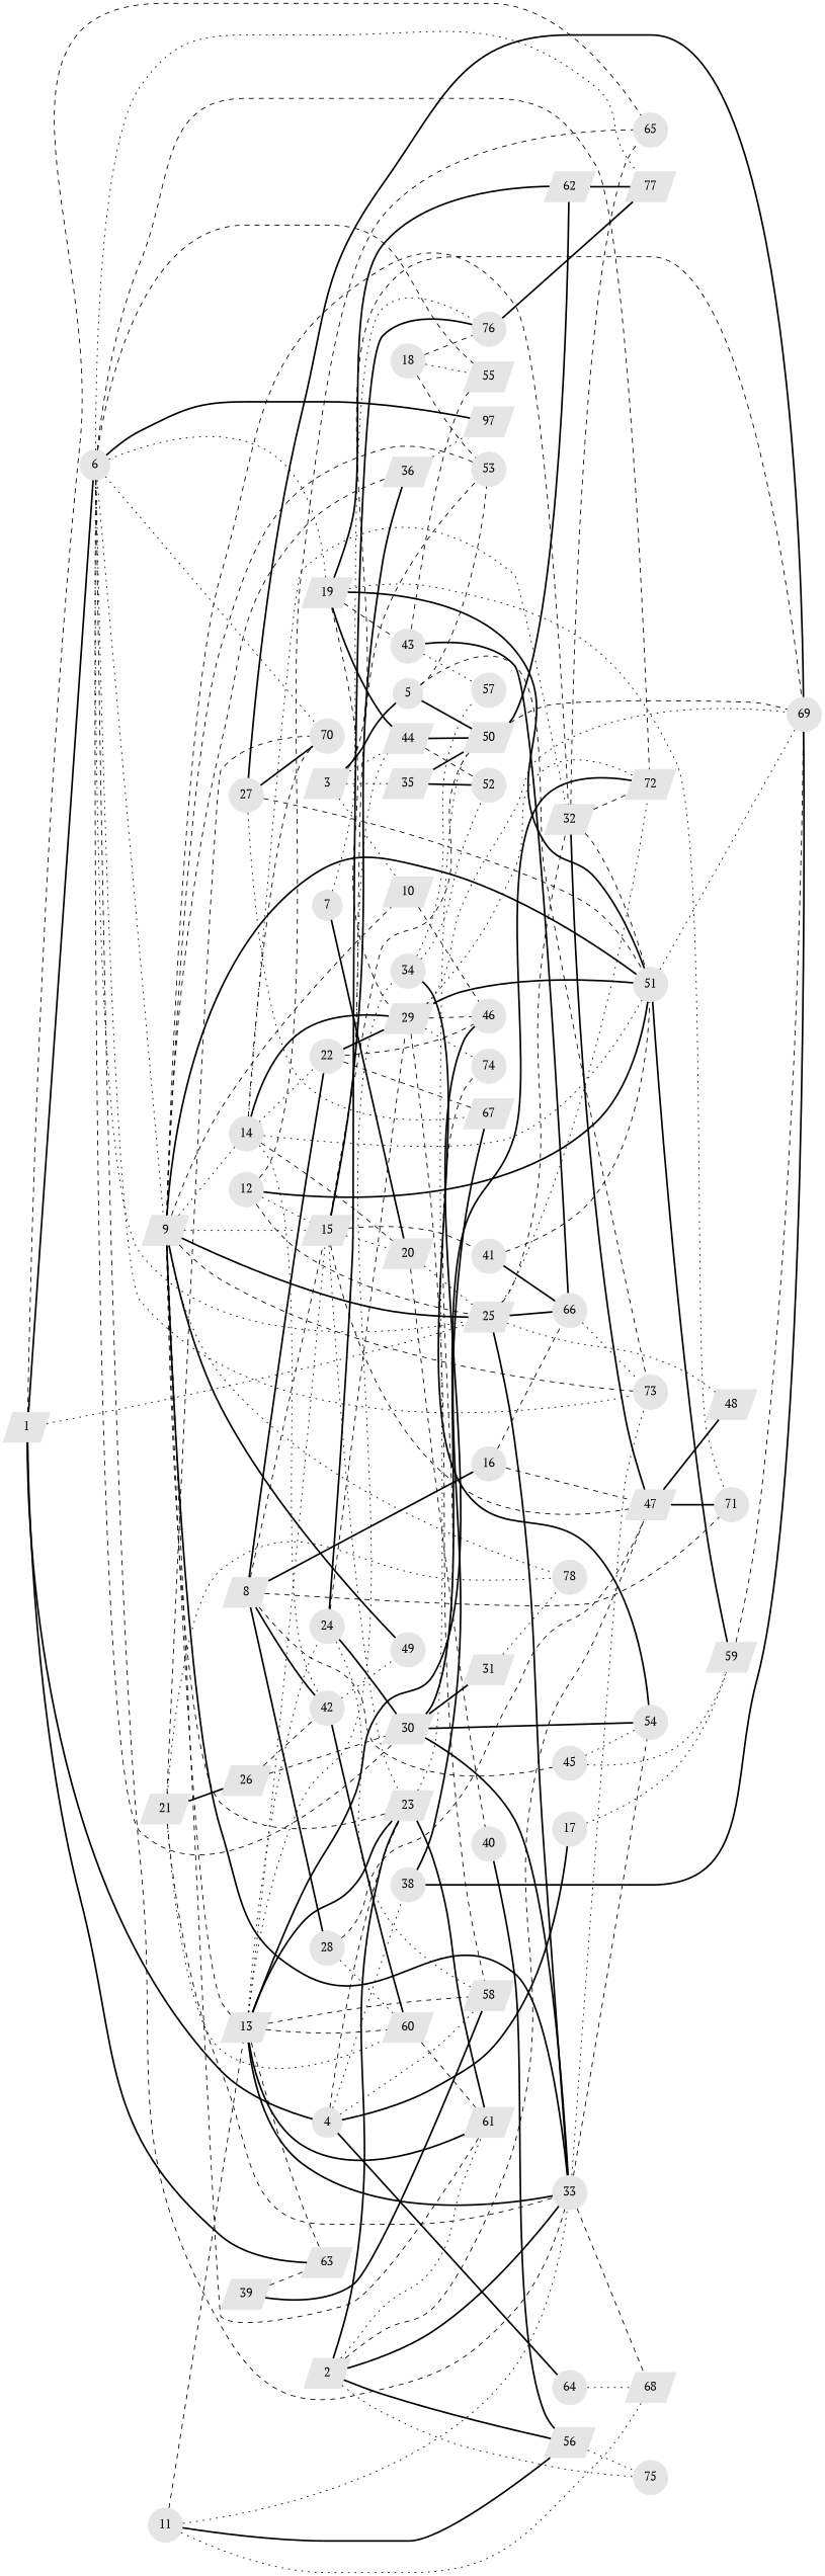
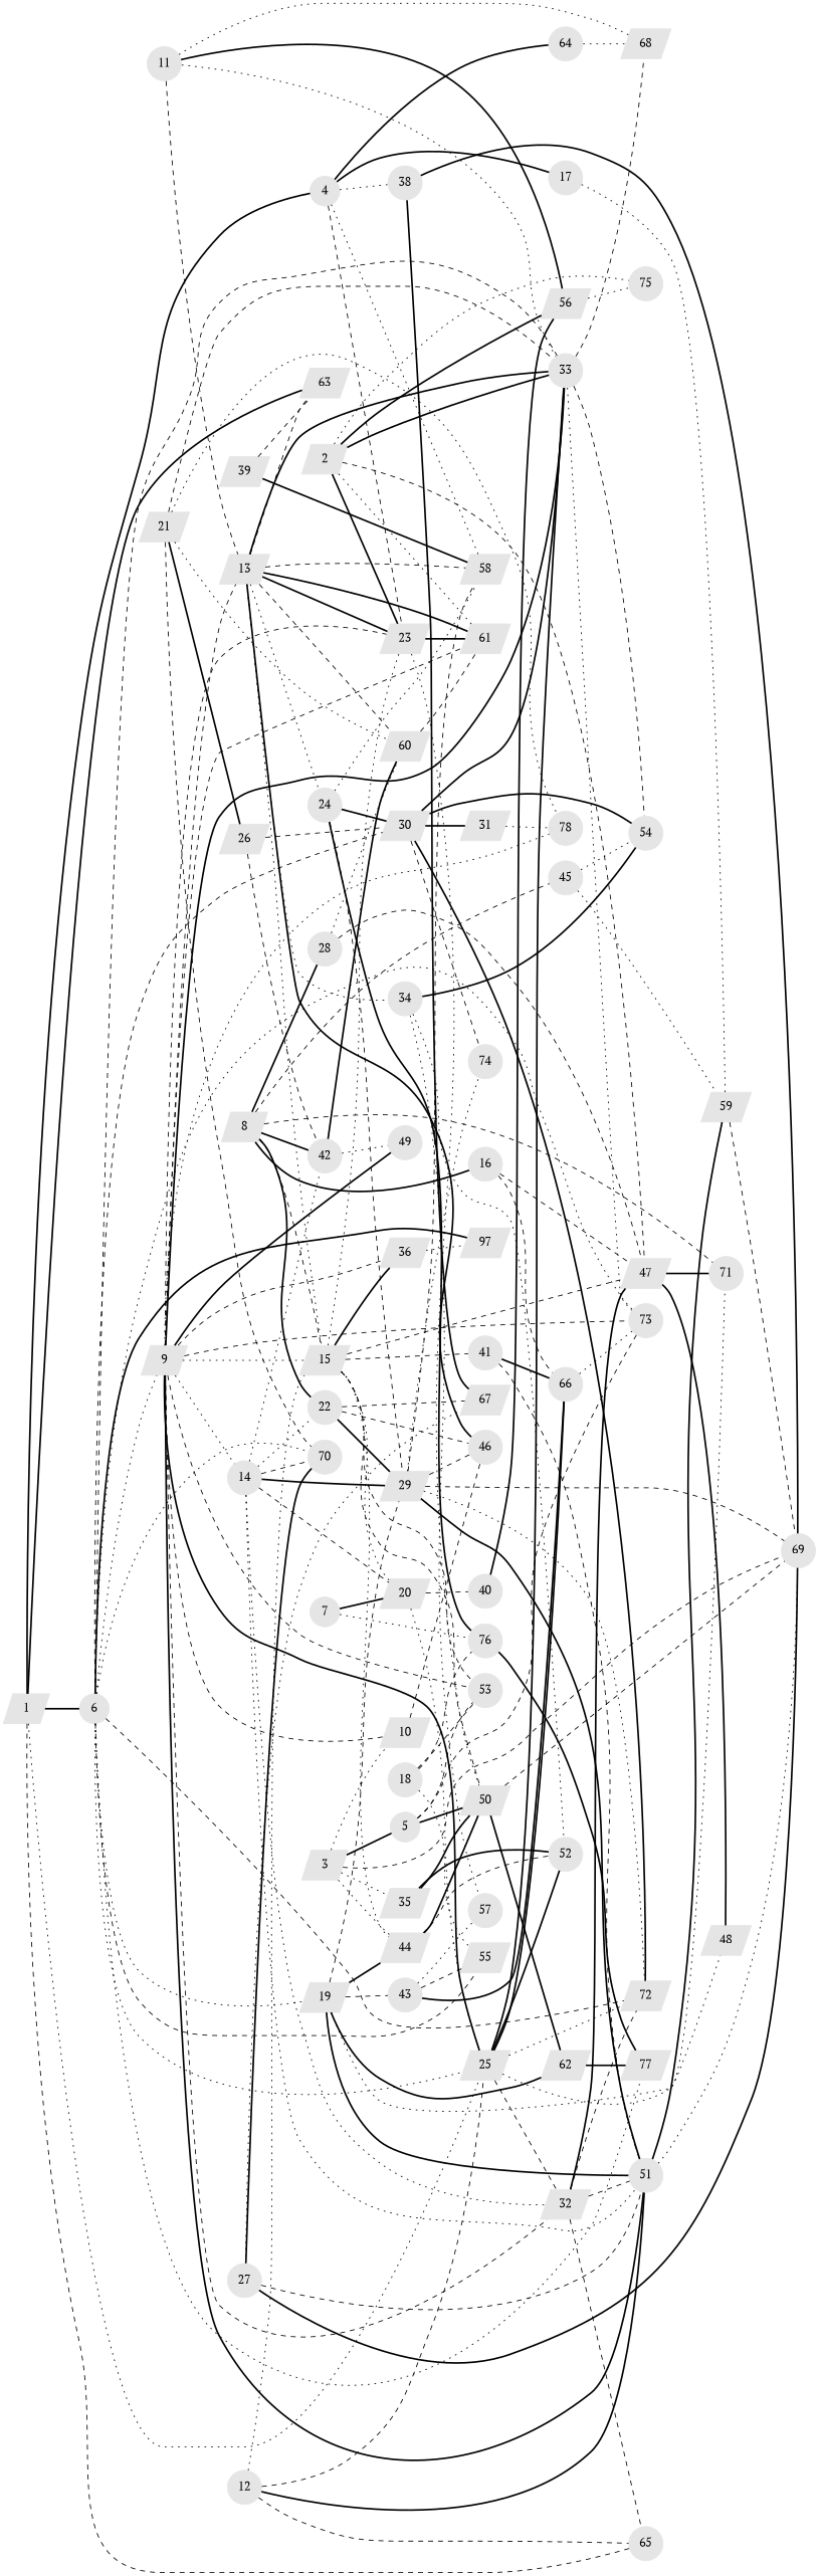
  graph {
    fontname="PT Serif"
    rankdir=LR
    node [color=gray90 fontname="PT Serif" shape=circle style=filled]
    edge [fontname="PT Serif" style=dashed weight=1.0]
    1 [shape=parallelogram]
    4
    6
    25 [shape=parallelogram]
    63 [shape=parallelogram]
    65
    23 [shape=parallelogram]
    17
    38
    58 [shape=parallelogram]
    64
    33
    73
    9 [shape=parallelogram]
    19 [shape=parallelogram]
    30 [shape=parallelogram]
    n17 [label=97 shape=parallelogram]
    55 [shape=parallelogram]
    70
    72 [shape=parallelogram]
    77 [shape=parallelogram]
    32 [shape=parallelogram]
    66
    48 [shape=parallelogram]
    52
    2 [shape=parallelogram]
    47 [shape=parallelogram]
    56 [shape=parallelogram]
    61 [shape=parallelogram]
    75
    50 [shape=parallelogram]
    68 [shape=parallelogram]
    54
    71
    3 [shape=parallelogram]
    5
    10 [shape=parallelogram]
    35 [shape=parallelogram]
    44 [shape=parallelogram]
    69
    53
    46
    59 [shape=parallelogram]
    67 [shape=parallelogram]
    62 [shape=parallelogram]
    15 [shape=parallelogram]
    13 [shape=parallelogram]
    14
    36 [shape=parallelogram]
    49
    51
    78
    29 [shape=parallelogram]
    43
    74
    31 [shape=parallelogram]
    20 [shape=parallelogram]
    7
    76
    40
    8 [shape=parallelogram]
    16
    22
    28
    42
    45
    41
    60 [shape=parallelogram]
    24
    34
    11
    12
    57
    18
    21 [shape=parallelogram]
    26 [shape=parallelogram]
    27
    39 [shape=parallelogram]
    1 -- 4 [style=bold]
    1 -- 6 [style=bold]
    1 -- 25 [style=dotted]
    1 -- 63 [style=bold]
    1 -- 65
    4 -- 23
    4 -- 17 [style=bold]
    4 -- 38 [style=dotted]
    4 -- 58 [style=dotted]
    4 -- 64 [style=bold]
    6 -- 25 [style=dotted]
    6 -- 33
    6 -- 73 [style=dotted]
    6 -- 9 [style=dotted]
    6 -- 19 [style=dotted weight=2.0]
    6 -- 30
    6 -- n17 [style=bold]
    6 -- 55
    6 -- 70 [style=dotted]
    6 -- 72
    6 -- 77 [style=dotted]
    25 -- 33 [style=bold]
    25 -- 72 [style=dotted]
    25 -- 32
    25 -- 66 [style=bold]
    25 -- 48 [style=dotted]
+   25 -- 52 [style=bold]
    23 -- 61 [style=bold]
    23 -- 50 [style=dotted]
    17 -- 59 [style=dotted]
    38 -- 69 [style=bold]
    38 -- 67 [style=bold]
    64 -- 68 [style=dotted]
    33 -- 73 [style=dotted]
    33 -- 68
    33 -- 54
    9 -- 25 [style=bold]
    9 -- 23 [weight=2.0]
    9 -- 33 [style=bold]
    9 -- 73
    9 -- 32
    9 -- 61
    9 -- 10
    9 -- 53
    9 -- 15 [style=dotted weight=2.0]
    9 -- 13
    9 -- 14 [style=dotted weight=3.0]
    9 -- 36
    9 -- 49 [style=bold]
    9 -- 51 [style=bold]
    9 -- 78 [style=dotted]
    19 -- 71 [style=dotted]
    19 -- 44 [style=bold]
    19 -- 62 [style=bold]
    19 -- 51 [style=bold]
    19 -- 29
    19 -- 43
    30 -- 33 [style=bold]
    30 -- 72 [style=bold]
    30 -- 54 [style=bold]
    30 -- 74
    30 -- 31 [style=bold]
    32 -- 65
    32 -- 72
    32 -- 47 [style=bold]
    32 -- 51
    66 -- 73 [style=dotted]
    2 -- 23 [style=bold]
    2 -- 33 [style=bold]
    2 -- 47
    2 -- 56 [style=bold]
    2 -- 61 [style=dotted]
    2 -- 75 [style=dotted]
    47 -- 48 [style=bold]
    47 -- 71 [style=bold]
    56 -- 75 [style=dotted]
    50 -- 69
    50 -- 62 [style=bold]
    3 -- 5 [style=bold]
    3 -- 10 [style=dotted]
    3 -- 35 [style=dotted]
    3 -- 44 [style=dotted]
    3 -- 69
    5 -- 73
    5 -- 50 [style=bold]
    5 -- 53
    10 -- 46
    35 -- 52 [style=bold]
    35 -- 50 [style=bold]
    44 -- 52
    44 -- 50 [style=bold]
    59 -- 69
    62 -- 77 [style=bold]
    15 -- 23 [style=dotted]
    15 -- 47 [weight=2.0]
    15 -- 50
    15 -- 44 [style=dotted]
    15 -- 53
    15 -- 36 [style=bold]
    15 -- 20 [style=dotted]
    15 -- 41
    13 -- 63
    13 -- 23 [style=bold]
    13 -- 58
    13 -- 33 [style=bold]
    13 -- 61 [style=bold]
    13 -- 46 [style=bold]
    13 -- 15 [style=dotted]
    13 -- 60
    13 -- 24 [style=dotted]
    13 -- 34 [style=dotted]
    14 -- 70
    14 -- 32 [style=dotted]
    14 -- 51 [style=dotted]
    14 -- 29 [style=bold]
    14 -- 20
    14 -- 22 [style=dotted]
    14 -- 42 [style=dotted]
    36 -- n17 [style=dotted]
    51 -- 69 [style=dotted]
    51 -- 59 [style=bold]
    29 -- 58
    29 -- 72 [style=dotted]
-   29 -- 69 [style=dotted]
+   29 -- 69
    29 -- 46
    29 -- 51 [style=bold weight=2.0]
    29 -- 74 [style=dotted]
    43 -- 55
    43 -- 66 [style=bold]
    43 -- 57 [style=dotted]
    31 -- 78 [style=dotted]
    20 -- 25 [style=dotted]
    20 -- 40
    7 -- 20 [style=bold]
    7 -- 76 [style=dotted]
    76 -- 77 [style=bold]
    40 -- 56 [style=bold]
    8 -- 71
    8 -- 15
    8 -- 16 [style=bold]
    8 -- 22 [style=bold]
    8 -- 28 [style=bold]
    8 -- 42 [style=bold]
    8 -- 45
    16 -- 66
    16 -- 47
    22 -- 46
    22 -- 67
    22 -- 29 [style=bold]
    28 -- 47
    28 -- 60 [style=dotted]
    42 -- 49 [style=dotted]
    42 -- 60 [style=bold]
    45 -- 54 [style=dotted]
    45 -- 59 [style=dotted]
    41 -- 66 [style=bold]
    41 -- 51
    60 -- 61
    24 -- 58 [style=dotted]
    24 -- 30 [style=bold]
    24 -- 29
    24 -- 76 [style=bold]
    34 -- 52 [style=dotted]
    34 -- 54 [style=bold]
    34 -- 57 [style=dotted]
    11 -- 33 [style=dotted]
    11 -- 56 [style=bold]
    11 -- 68 [style=dotted]
    11 -- 13
    12 -- 25
    12 -- 65
    12 -- 15 [style=dotted weight=2.0]
    12 -- 51 [style=bold]
    18 -- 55 [style=dotted]
    18 -- 53
    18 -- 76
    21 -- 33 [weight=2.0]
    21 -- 70
    21 -- 78 [style=dotted]
    21 -- 60 [style=dotted]
    21 -- 26 [style=bold]
    26 -- 30
    26 -- 42
    27 -- 70 [style=bold]
    27 -- 69 [style=bold]
    27 -- 67 [style=dotted]
    27 -- 51
    39 -- 63
    39 -- 58 [style=bold]
  }
